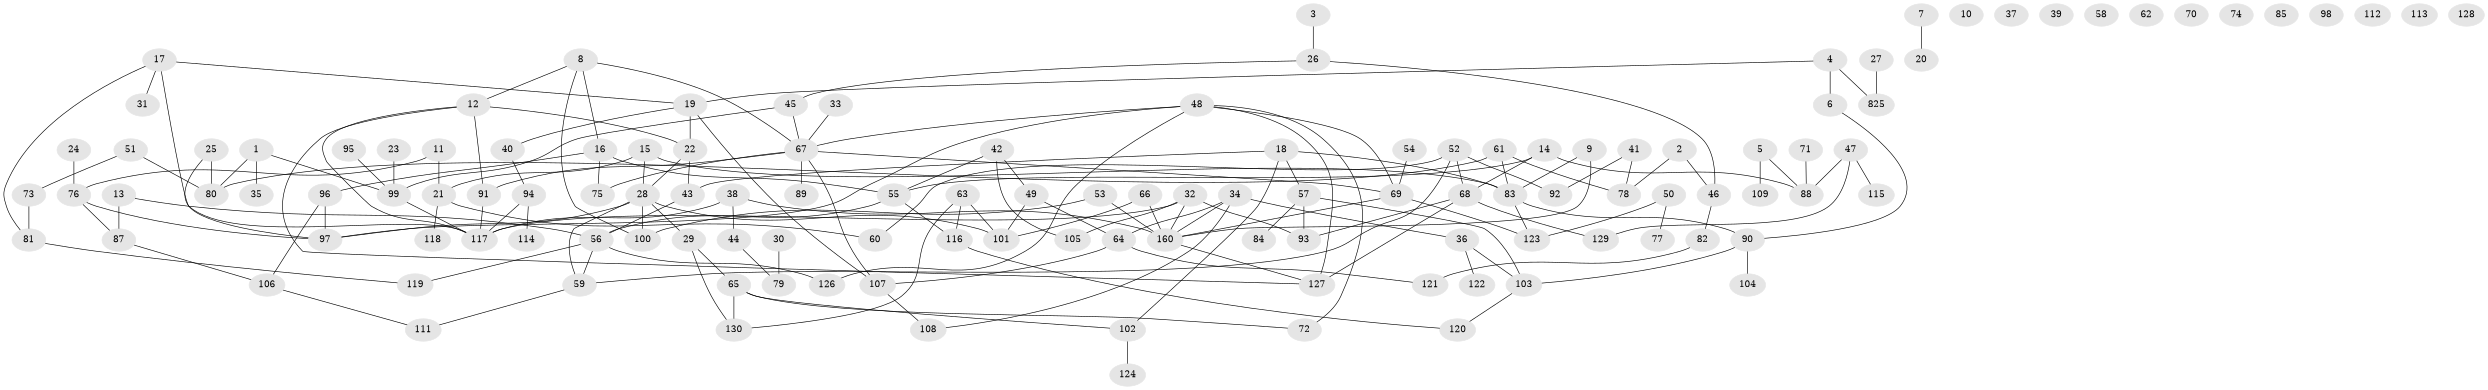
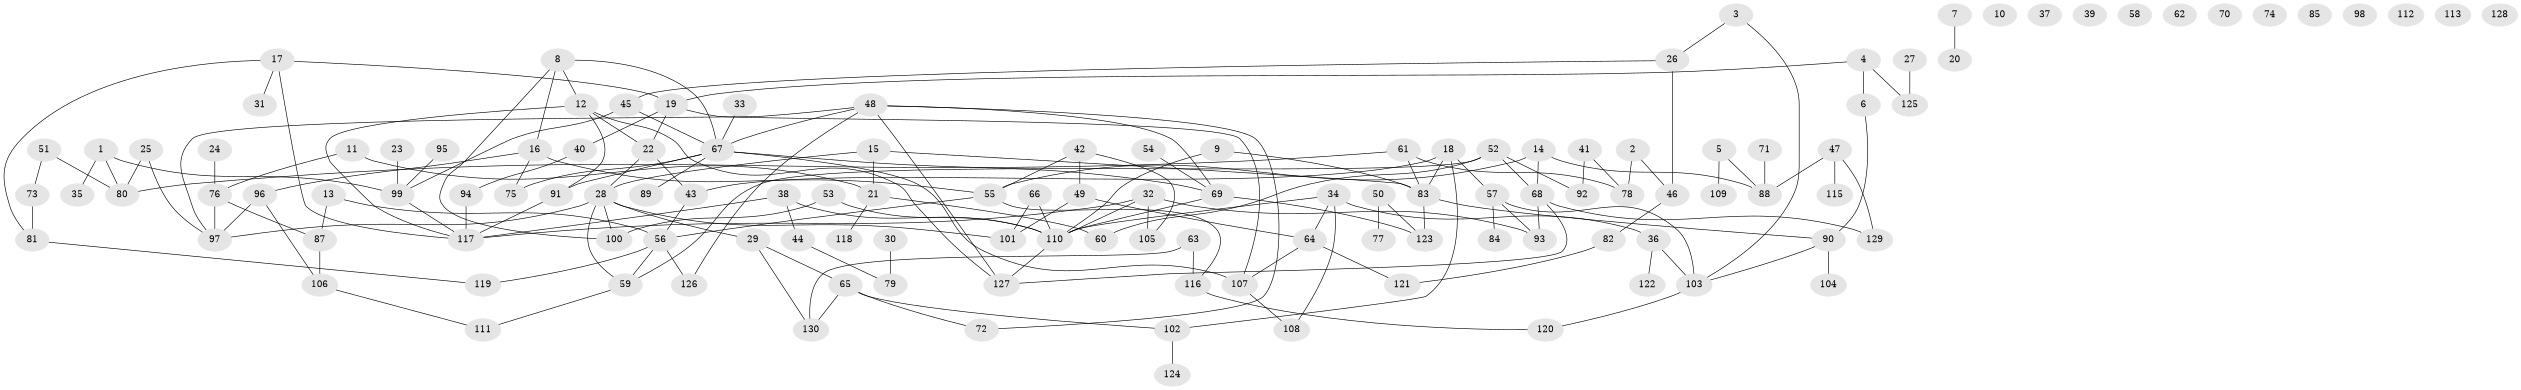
  graph {
    node [color=gray90 style=filled]
    1
    35
    80
    99
    117
    2
    46
    78
    82
    3
    26
    103
    45
    120
    4
    6
    19
-   125 [label=825]
+   125
    90
    22
    40
    107
    5
    88
    109
    104
    7
    20
    8
    12
    16
    67
    100
    91
    127
    55
    75
    96
    69
    89
    9
    83
-   110 [label=160]
+   110
    123
    10
    11
    21
    76
    60
    118
    87
    97
    28
    43
    13
    56
    59
    126
    119
    106
    14
    68
    116
    93
    129
    15
    25
    29
    101
    17
    31
    81
    18
    57
    102
    84
    124
    94
    108
    23
    24
    27
    65
    130
    111
    72
    30
    79
    32
    105
    33
    34
    36
    64
    122
    121
    37
    38
    44
    39
-   114
    41
    92
    42
    49
    47
    115
    48
    50
    77
    51
    73
    52
    53
    54
    58
    61
    62
    63
    66
    70
    71
    74
    85
    95
    98
    112
    113
    128
    1 -- 35
    1 -- 80
    1 -- 99
    99 -- 117
    2 -- 46
    2 -- 78
    46 -- 82
    82 -- 121
    3 -- 26
+   3 -- 103
    26 -- 46
    26 -- 45
    103 -- 120
    45 -- 99
    45 -- 67
    4 -- 6
    4 -- 19
    4 -- 125
    6 -- 90
    19 -- 22
    19 -- 40
    19 -- 107
    90 -- 103
    90 -- 104
    22 -- 28
    22 -- 43
    40 -- 94
    107 -- 108
    5 -- 88
    5 -- 109
    7 -- 20
    8 -- 12
    8 -- 16
    8 -- 67
    8 -- 100
    12 -- 117
    12 -- 22
    12 -- 91
    12 -- 127
    16 -- 55
    16 -- 75
    16 -- 96
    67 -- 107
    67 -- 91
    67 -- 75
    67 -- 69
    67 -- 89
    91 -- 117
    55 -- 56
    55 -- 116
    96 -- 97
    96 -- 106
    69 -- 110
    69 -- 123
    9 -- 83
    9 -- 110
    83 -- 90
    83 -- 123
    110 -- 127
    11 -- 21
    11 -- 76
    21 -- 60
    21 -- 118
    76 -- 87
    76 -- 97
    87 -- 106
    28 -- 100
    28 -- 97
    28 -- 59
    28 -- 29
    28 -- 101
    43 -- 56
    13 -- 87
    13 -- 56
    56 -- 59
    56 -- 126
    56 -- 119
    59 -- 111
    106 -- 111
    14 -- 88
    14 -- 55
    14 -- 68
    68 -- 127
    68 -- 93
    68 -- 129
    116 -- 120
    15 -- 83
    15 -- 21
    15 -- 28
    25 -- 80
    25 -- 97
    29 -- 65
    29 -- 130
    17 -- 117
    17 -- 19
    17 -- 31
    17 -- 81
    81 -- 119
    18 -- 83
    18 -- 43
    18 -- 57
    18 -- 102
    57 -- 103
    57 -- 93
    57 -- 84
    102 -- 124
    94 -- 117
-   94 -- 114
    23 -- 99
    24 -- 76
    27 -- 125
    65 -- 102
    65 -- 130
    65 -- 72
    30 -- 79
    32 -- 117
    32 -- 110
    32 -- 93
    32 -- 105
    33 -- 67
    34 -- 110
    34 -- 108
    34 -- 36
    34 -- 64
    36 -- 103
    36 -- 122
    64 -- 107
    64 -- 121
    38 -- 117
    38 -- 110
    38 -- 44
    44 -- 79
    41 -- 78
    41 -- 92
    42 -- 55
    42 -- 105
    42 -- 49
    49 -- 101
    49 -- 64
    47 -- 88
    47 -- 129
    47 -- 115
    48 -- 67
    48 -- 127
    48 -- 69
    48 -- 97
    48 -- 126
    48 -- 72
    50 -- 123
    50 -- 77
    51 -- 80
    51 -- 73
    73 -- 81
    52 -- 60
    52 -- 59
    52 -- 68
    52 -- 92
    53 -- 100
    53 -- 110
    54 -- 69
    61 -- 80
    61 -- 78
    61 -- 83
    63 -- 116
-   63 -- 101
    63 -- 130
    66 -- 110
    66 -- 101
    71 -- 88
    95 -- 99
  }
